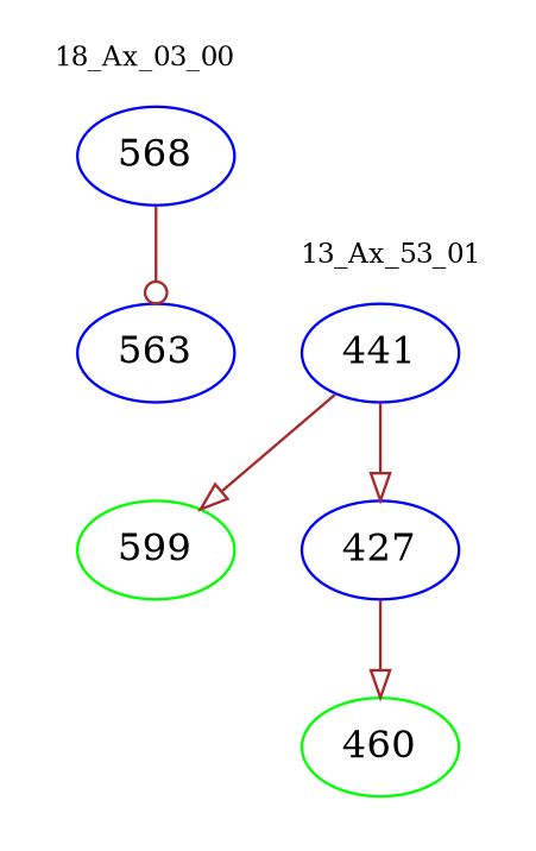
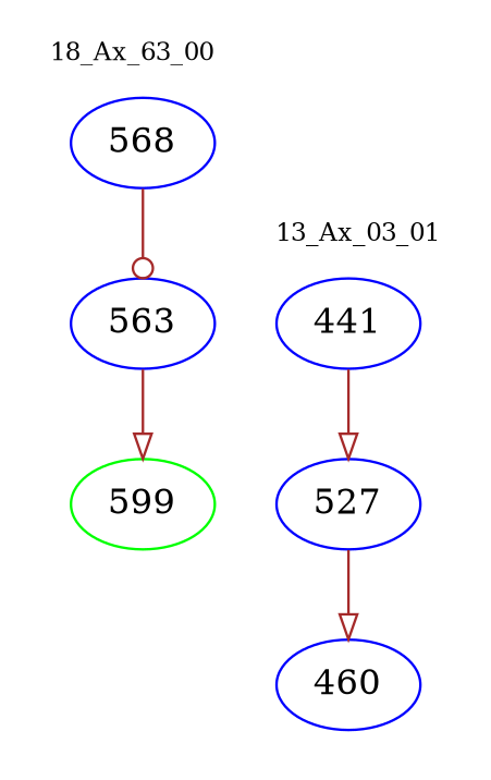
  digraph {
    node [color=blue]
    edge [arrowhead=onormal color=brown]
    n1 [label=568]
    n2 [label=563]
    n3 [color=green label=599]
    n4 [label=441]
-   n5 [label=427]
-   n6 [color=green label=460]
+   n5 [label=527]
+   n6 [label=460]
    subgraph cluster_1 {
      color=white
      fontsize=10
-     label="18_Ax_03_00"
+     label="18_Ax_63_00"
      n1
      n2
      n3
    }
    subgraph cluster_2 {
      color=white
      fontsize=10
-     label="13_Ax_53_01"
+     label="13_Ax_03_01"
      n4
      n5
      n6
    }
    n1 -> n2 [arrowhead=odot]
-   n4 -> n3
+   n2 -> n3
    n4 -> n5
    n5 -> n6
  }
